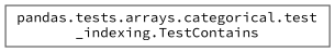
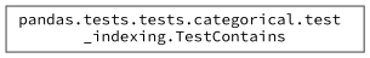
  digraph {
    rankdir=LR
    fontname="Source Code Pro"
-   n1 [color=grey40 fillcolor=white fontname="Source Code Pro" fontsize=10 height=0.2 label="pandas.tests.arrays.categorical.test\l_indexing.TestContains" shape=box style=filled width=0.4]
+   n1 [color=grey40 fillcolor=white fontname="Source Code Pro" fontsize=10 height=0.2 label="pandas.tests.tests.categorical.test\l_indexing.TestContains" shape=box style=filled width=0.4]
  }
